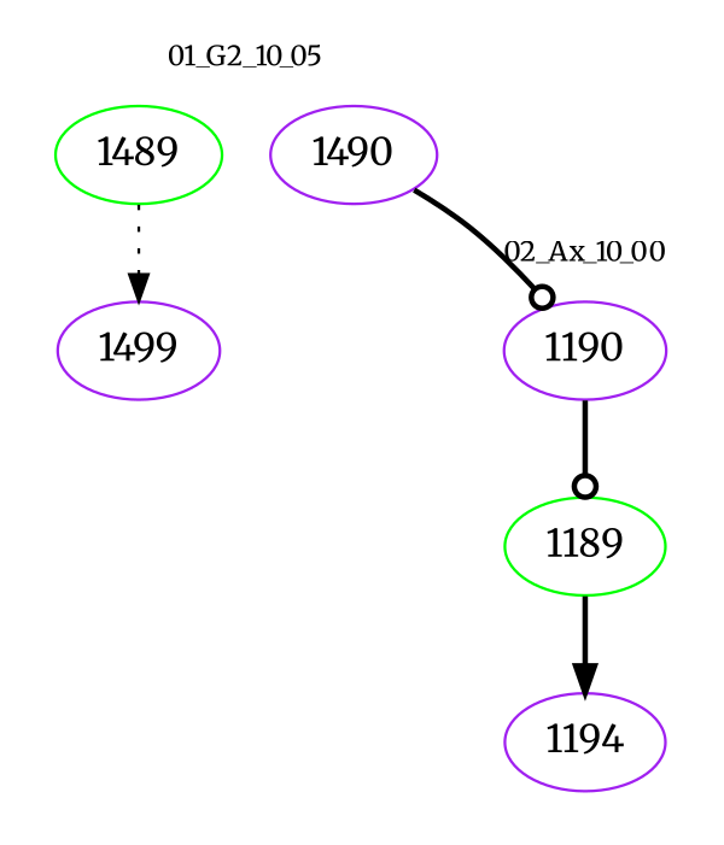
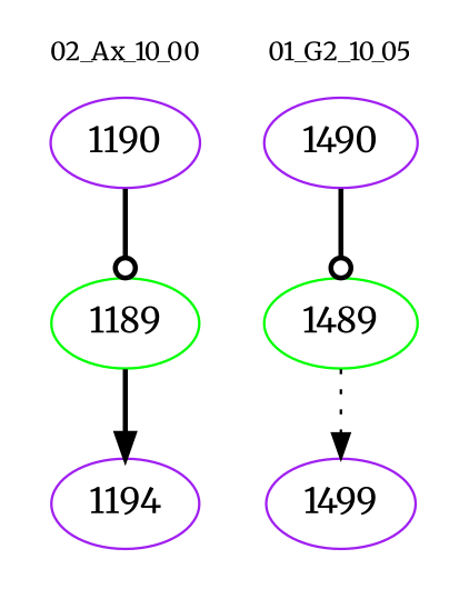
  digraph {
    fontname=Merriweather
    node [color=purple fontname=Merriweather]
    edge [arrowhead=odot color=black fontname=Merriweather style=bold]
    n1 [label=1190]
    n2 [color=green label=1189]
    n3 [label=1194]
    n4 [label=1490]
    n5 [color=green label=1489]
    n6 [label=1499]
    subgraph cluster_1 {
      color=white
      fontsize=10
      label="02_Ax_10_00"
      n1
      n2
      n3
    }
    subgraph cluster_2 {
      color=white
      fontsize=10
      label="01_G2_10_05"
      n4
      n5
      n6
    }
    n1 -> n2
    n2 -> n3 [arrowhead=normal]
-   n4 -> n1
+   n4 -> n5
    n5 -> n6 [arrowhead=normal style=dotted]
  }
